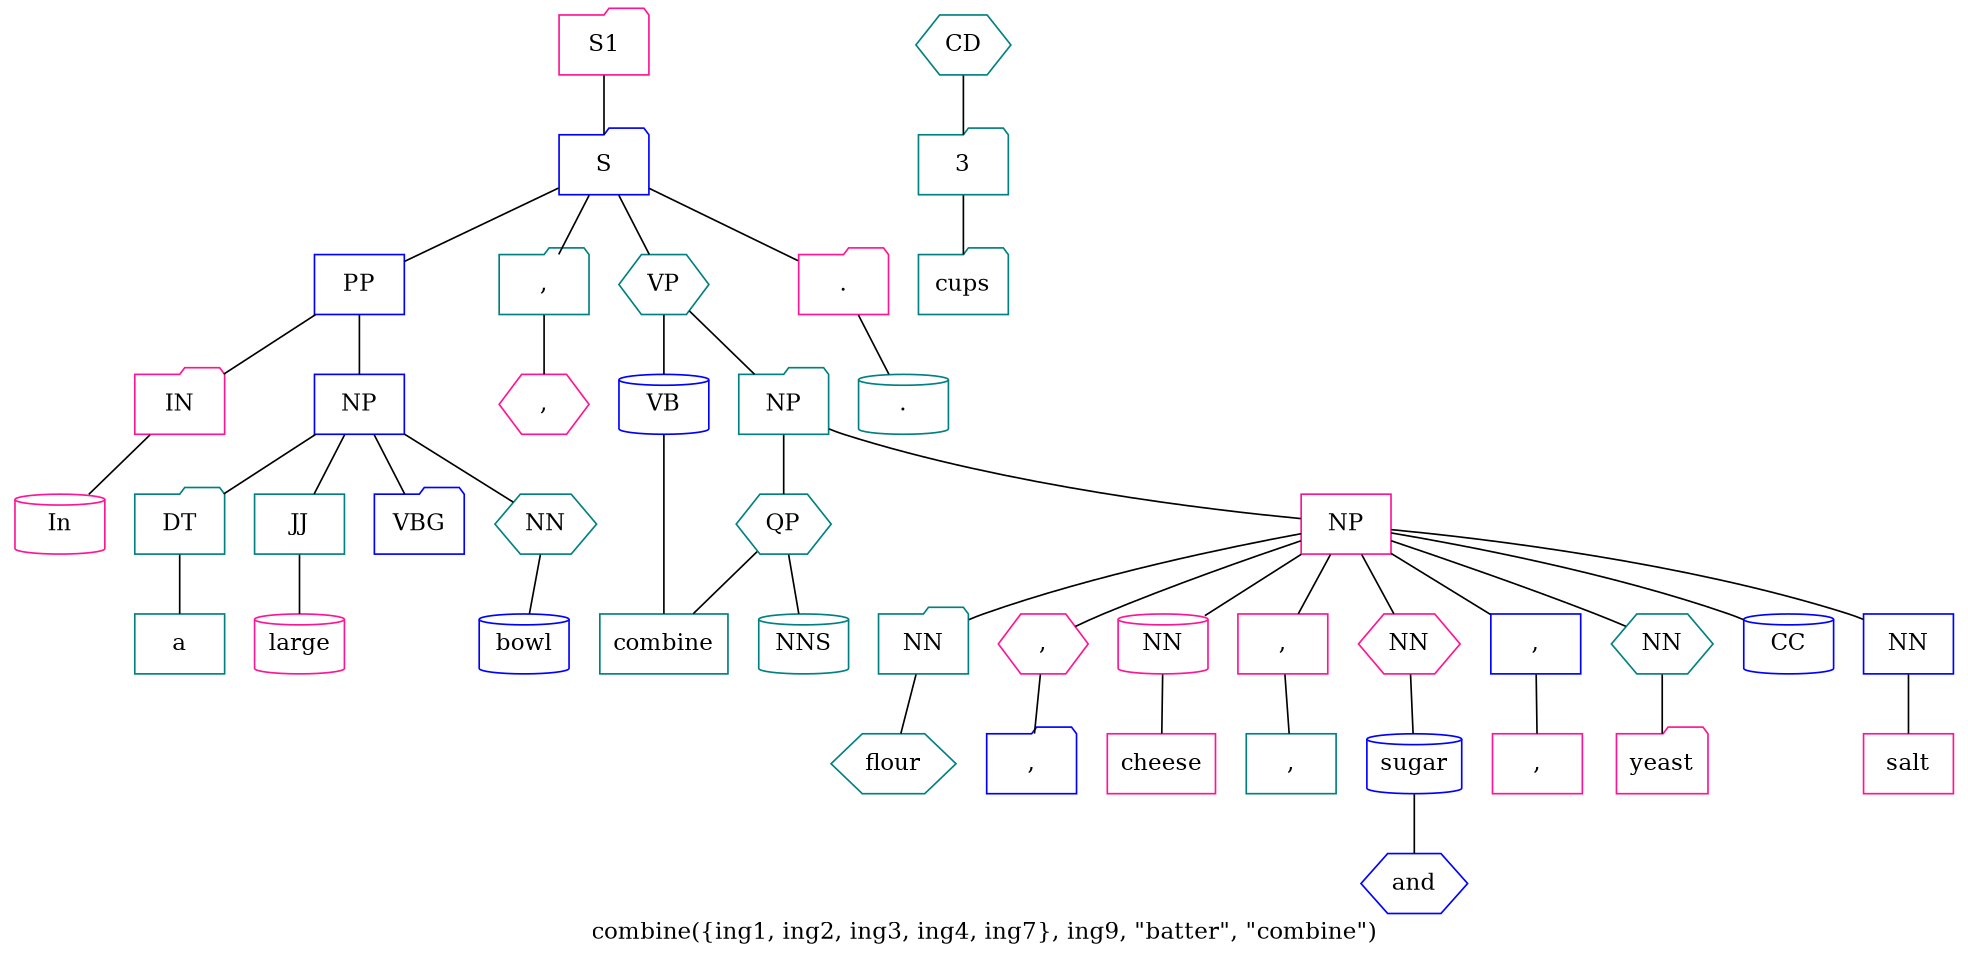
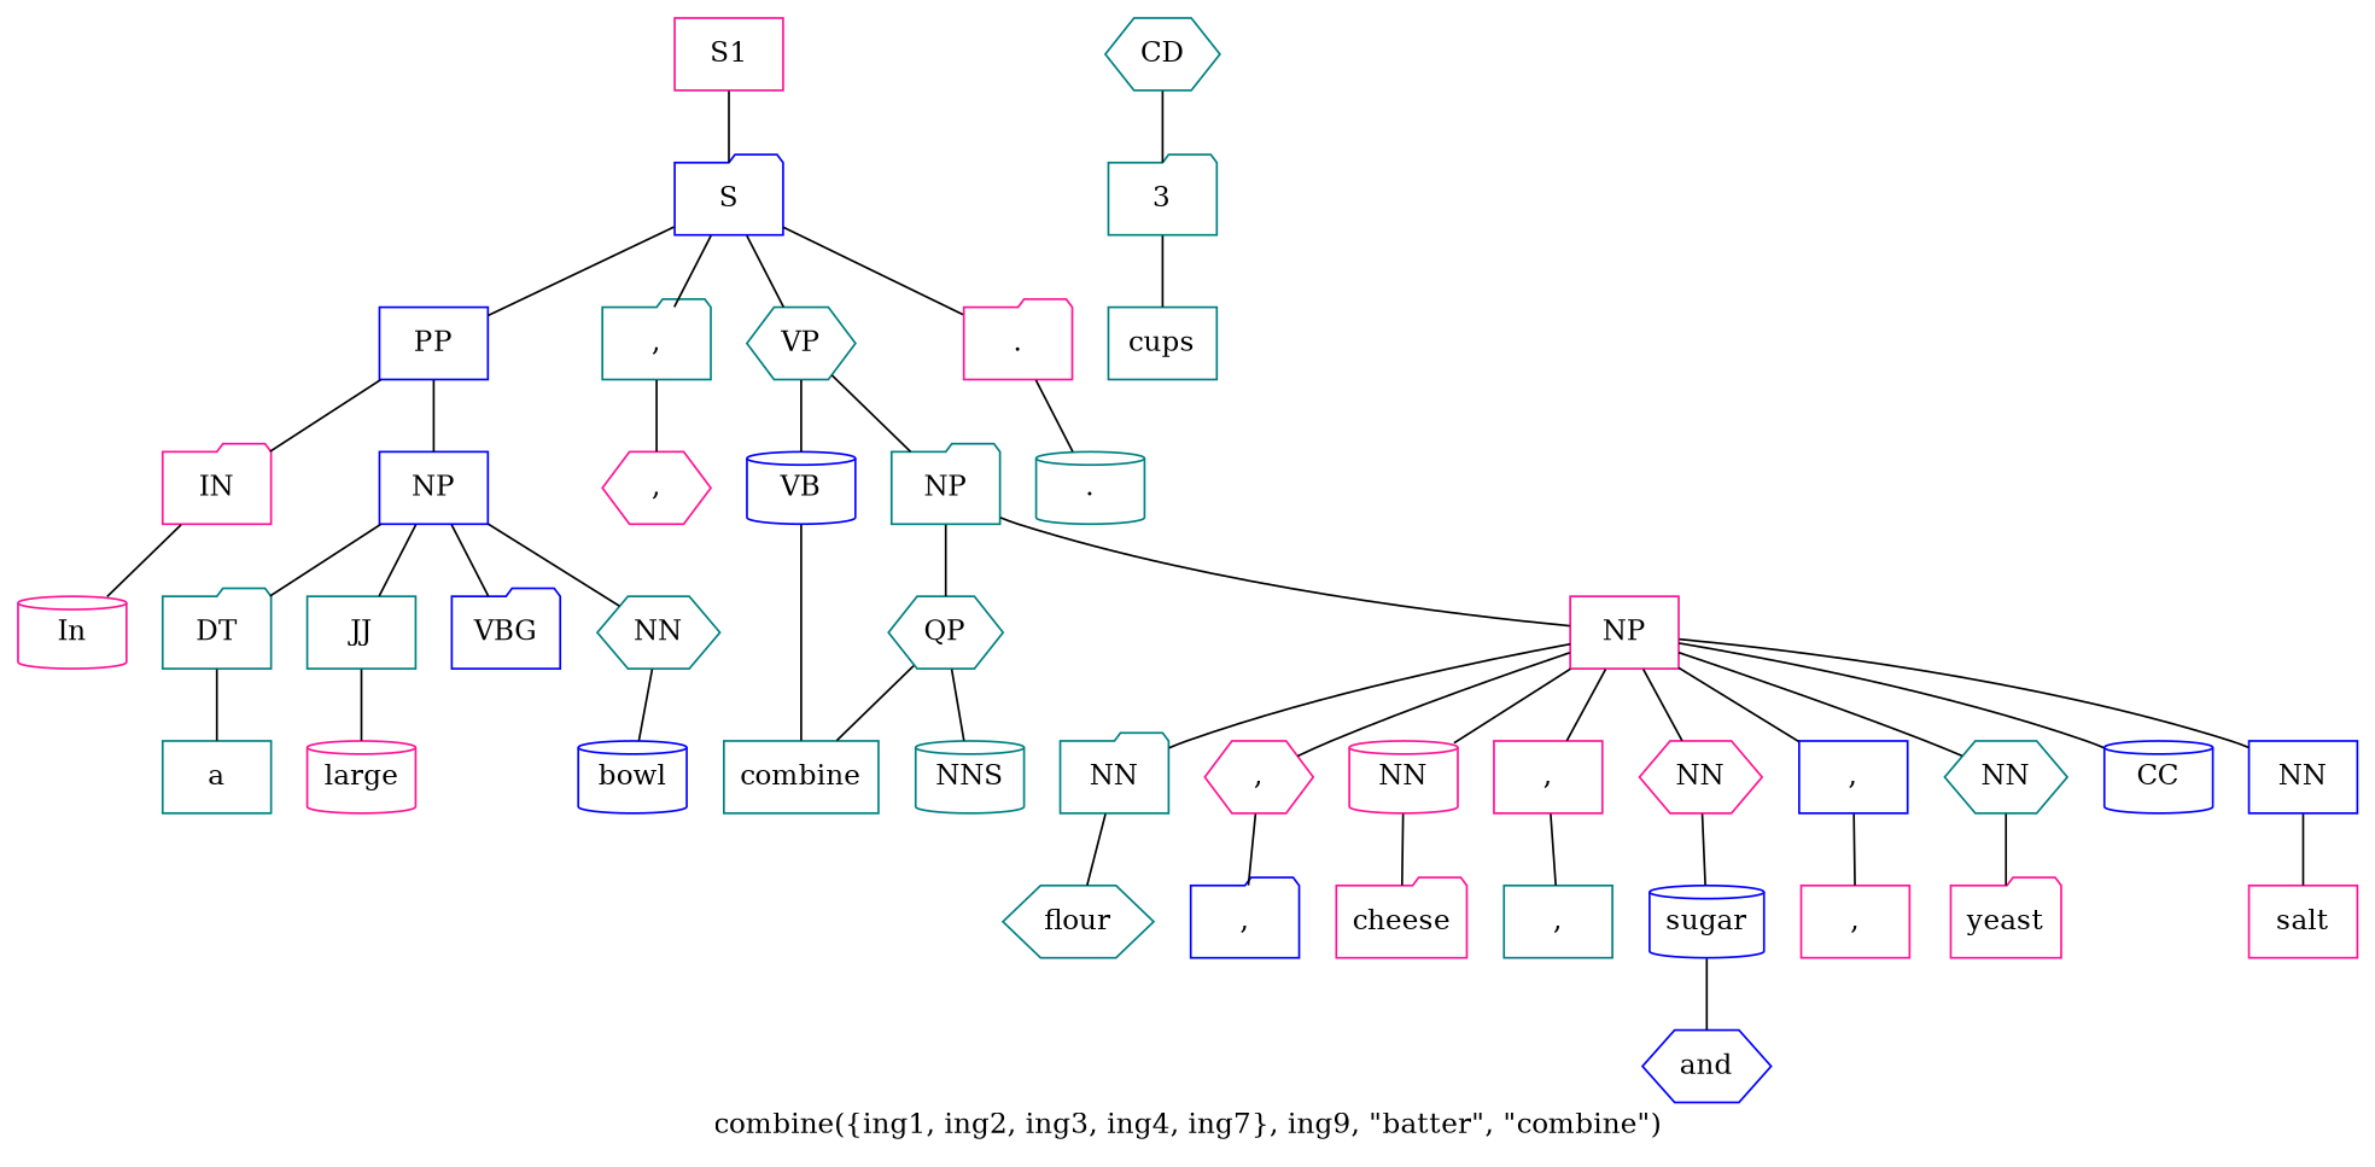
  graph {
    label="combine({ing1, ing2, ing3, ing4, ing7}, ing9, \"batter\", \"combine\")"
    node [color=teal shape=folder]
-   n1 [color=deeppink label=S1]
+   n1 [color=deeppink label=S1 shape=box]
    n2 [color=blue label=S]
    n3 [color=blue label=PP shape=box]
    n4 [label=","]
    n5 [label=VP shape=hexagon]
    n6 [color=deeppink label="."]
    n7 [color=deeppink label=IN]
    n8 [color=blue label=NP shape=box]
    n9 [color=deeppink label="," shape=hexagon]
    n10 [color=blue label=VB shape=cylinder]
    n11 [label=NP]
    n12 [label="." shape=cylinder]
    n13 [color=deeppink label=In shape=cylinder]
    n14 [label=DT]
    n15 [label=JJ shape=box]
    n16 [color=blue label=VBG]
    n17 [label=NN shape=hexagon]
    n18 [label=a shape=box]
    n19 [color=deeppink label=large shape=cylinder]
    n20 [color=blue label=bowl shape=cylinder]
    n21 [label=combine shape=box]
    n22 [label=QP shape=hexagon]
    n23 [color=deeppink label=NP shape=box]
    n24 [label=NNS shape=cylinder]
    n25 [label=NN]
    n26 [color=deeppink label="," shape=hexagon]
    n27 [color=deeppink label=NN shape=cylinder]
    n28 [color=deeppink label="," shape=box]
    n29 [color=deeppink label=NN shape=hexagon]
    n30 [color=blue label="," shape=box]
    n31 [label=NN shape=hexagon]
    n32 [color=blue label=CC shape=cylinder]
    n33 [color=blue label=NN shape=box]
    n34 [label=CD shape=hexagon]
    n35 [label=3]
-   n36 [label=cups]
+   n36 [label=cups shape=box]
    n37 [label=flour shape=hexagon]
    n38 [color=blue label=","]
-   n39 [color=deeppink label=cheese shape=box]
+   n39 [color=deeppink label=cheese]
    n40 [label="," shape=box]
    n41 [color=blue label=sugar shape=cylinder]
    n42 [color=deeppink label="," shape=box]
    n43 [color=deeppink label=yeast]
    n44 [color=deeppink label=salt shape=box]
    n45 [color=blue label=and shape=hexagon]
    n1 -- n2
    n2 -- n3
    n2 -- n4
    n2 -- n5
    n2 -- n6
    n3 -- n7
    n3 -- n8
    n4 -- n9
    n5 -- n10
    n5 -- n11
    n6 -- n12
    n7 -- n13
    n8 -- n14
    n8 -- n15
    n8 -- n16
    n8 -- n17
    n10 -- n21
    n11 -- n22
    n11 -- n23
    n14 -- n18
    n15 -- n19
    n17 -- n20
    n22 -- n21
    n22 -- n24
    n23 -- n25
    n23 -- n26
    n23 -- n27
    n23 -- n28
    n23 -- n29
    n23 -- n30
    n23 -- n31
    n23 -- n32
    n23 -- n33
    n25 -- n37
    n26 -- n38
    n27 -- n39
    n28 -- n40
    n29 -- n41
    n30 -- n42
    n31 -- n43
    n33 -- n44
    n34 -- n35
    n35 -- n36
    n41 -- n45
  }
